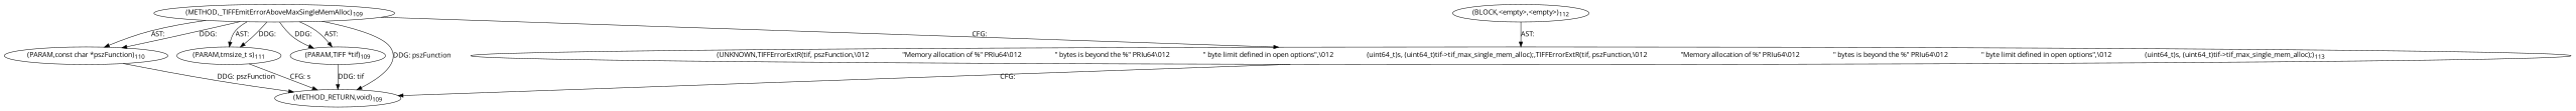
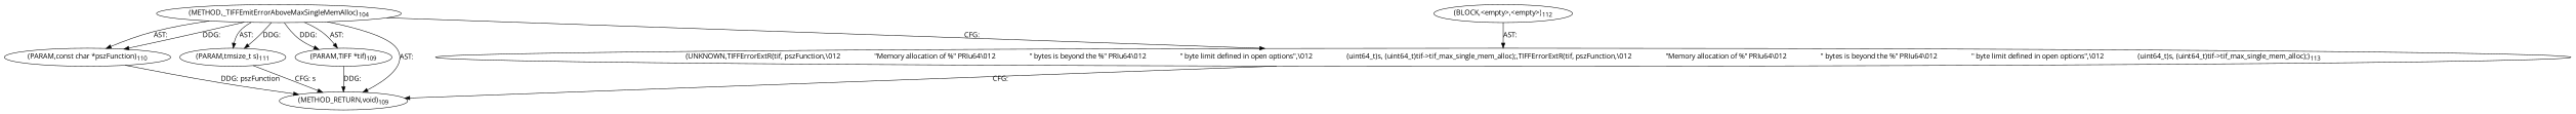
  digraph {
    fontname="Open Sans"
    node [fontname="Open Sans"]
    edge [fontname="Open Sans"]
-   n1 [label=<(METHOD,_TIFFEmitErrorAboveMaxSingleMemAlloc)<SUB>109</SUB>>]
+   n1 [label=<(METHOD,_TIFFEmitErrorAboveMaxSingleMemAlloc)<SUB>104</SUB>>]
    n2 [label=<(PARAM,TIFF *tif)<SUB>109</SUB>>]
    n3 [label=<(PARAM,const char *pszFunction)<SUB>110</SUB>>]
    n4 [label=<(PARAM,tmsize_t s)<SUB>111</SUB>>]
    n5 [label=<(UNKNOWN,TIFFErrorExtR(tif, pszFunction,\012                  &quot;Memory allocation of %&quot; PRIu64\012                  &quot; bytes is beyond the %&quot; PRIu64\012                  &quot; byte limit defined in open options&quot;,\012                  (uint64_t)s, (uint64_t)tif-&gt;tif_max_single_mem_alloc);,TIFFErrorExtR(tif, pszFunction,\012                  &quot;Memory allocation of %&quot; PRIu64\012                  &quot; bytes is beyond the %&quot; PRIu64\012                  &quot; byte limit defined in open options&quot;,\012                  (uint64_t)s, (uint64_t)tif-&gt;tif_max_single_mem_alloc);)<SUB>113</SUB>>]
    n6 [label=<(METHOD_RETURN,void)<SUB>109</SUB>>]
    n7 [label=<(BLOCK,&lt;empty&gt;,&lt;empty&gt;)<SUB>112</SUB>>]
    n1 -> n2 [label="AST: "]
    n1 -> n2 [label="DDG: "]
    n1 -> n3 [label="AST: "]
    n1 -> n3 [label="DDG: "]
    n1 -> n4 [label="AST: "]
    n1 -> n4 [label="DDG: "]
    n1 -> n5 [label="CFG: "]
-   n1 -> n6 [label="DDG: pszFunction"]
-   n2 -> n6 [label="DDG: tif"]
+   n1 -> n6 [label="AST: "]
+   n2 -> n6 [label="DDG: "]
    n3 -> n6 [label="DDG: pszFunction"]
    n4 -> n6 [label="CFG: s"]
    n5 -> n6 [label="CFG: "]
    n7 -> n5 [label="AST: "]
  }
